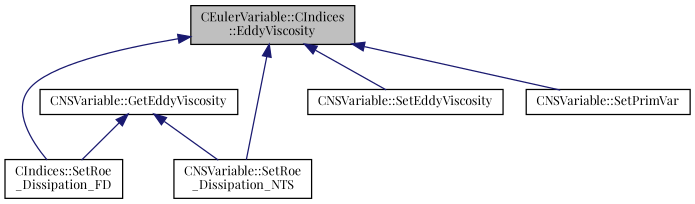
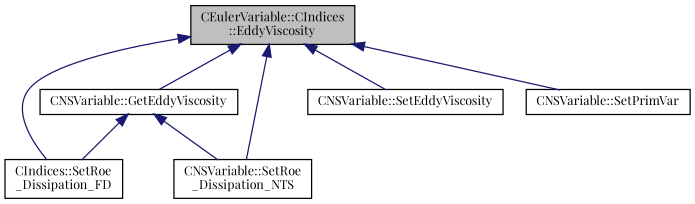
  digraph {
    fontname="Playfair Display"
    rankdir=TB
    node [color=black fillcolor=white fontname="Playfair Display" fontsize=10 shape=record style=filled]
    edge [color=midnightblue dir=back fontname="Playfair Display" fontsize=10 labelfontname=Helvetica labelfontsize=10 style=solid]
    n1 [fillcolor=grey75 fontcolor=black height=0.2 label="CEulerVariable::CIndices\l::EddyViscosity" width=0.4]
    n2 [height=0.2 label="CNSVariable::GetEddyViscosity" width=0.4]
    n3 [height=0.2 label="CIndices::SetRoe\l_Dissipation_FD" width=0.4]
    n4 [height=0.2 label="CNSVariable::SetRoe\l_Dissipation_NTS" width=0.4]
    n5 [height=0.2 label="CNSVariable::SetEddyViscosity" width=0.4]
    n6 [height=0.2 label="CNSVariable::SetPrimVar" width=0.4]
+   n1 -> n2
    n1 -> n3
    n1 -> n4
    n1 -> n5
    n1 -> n6
    n2 -> n3
    n2 -> n4
  }
